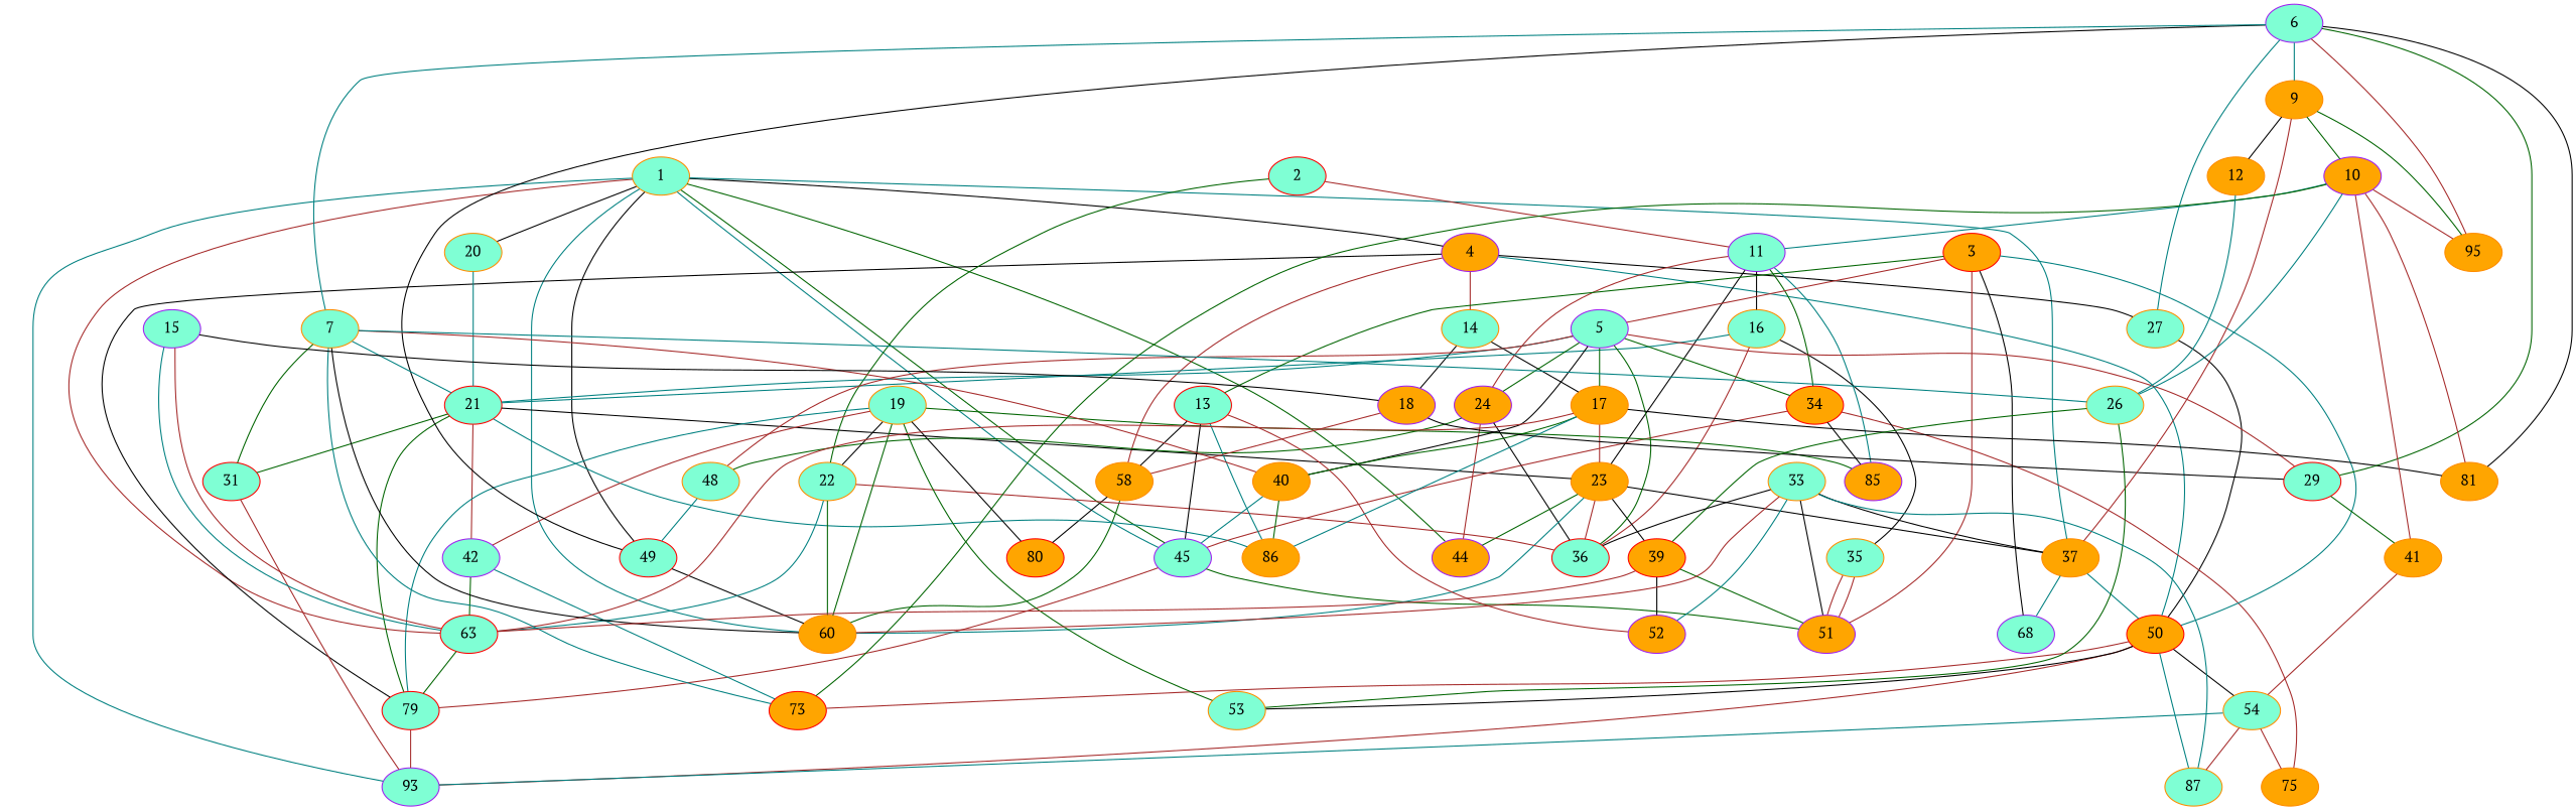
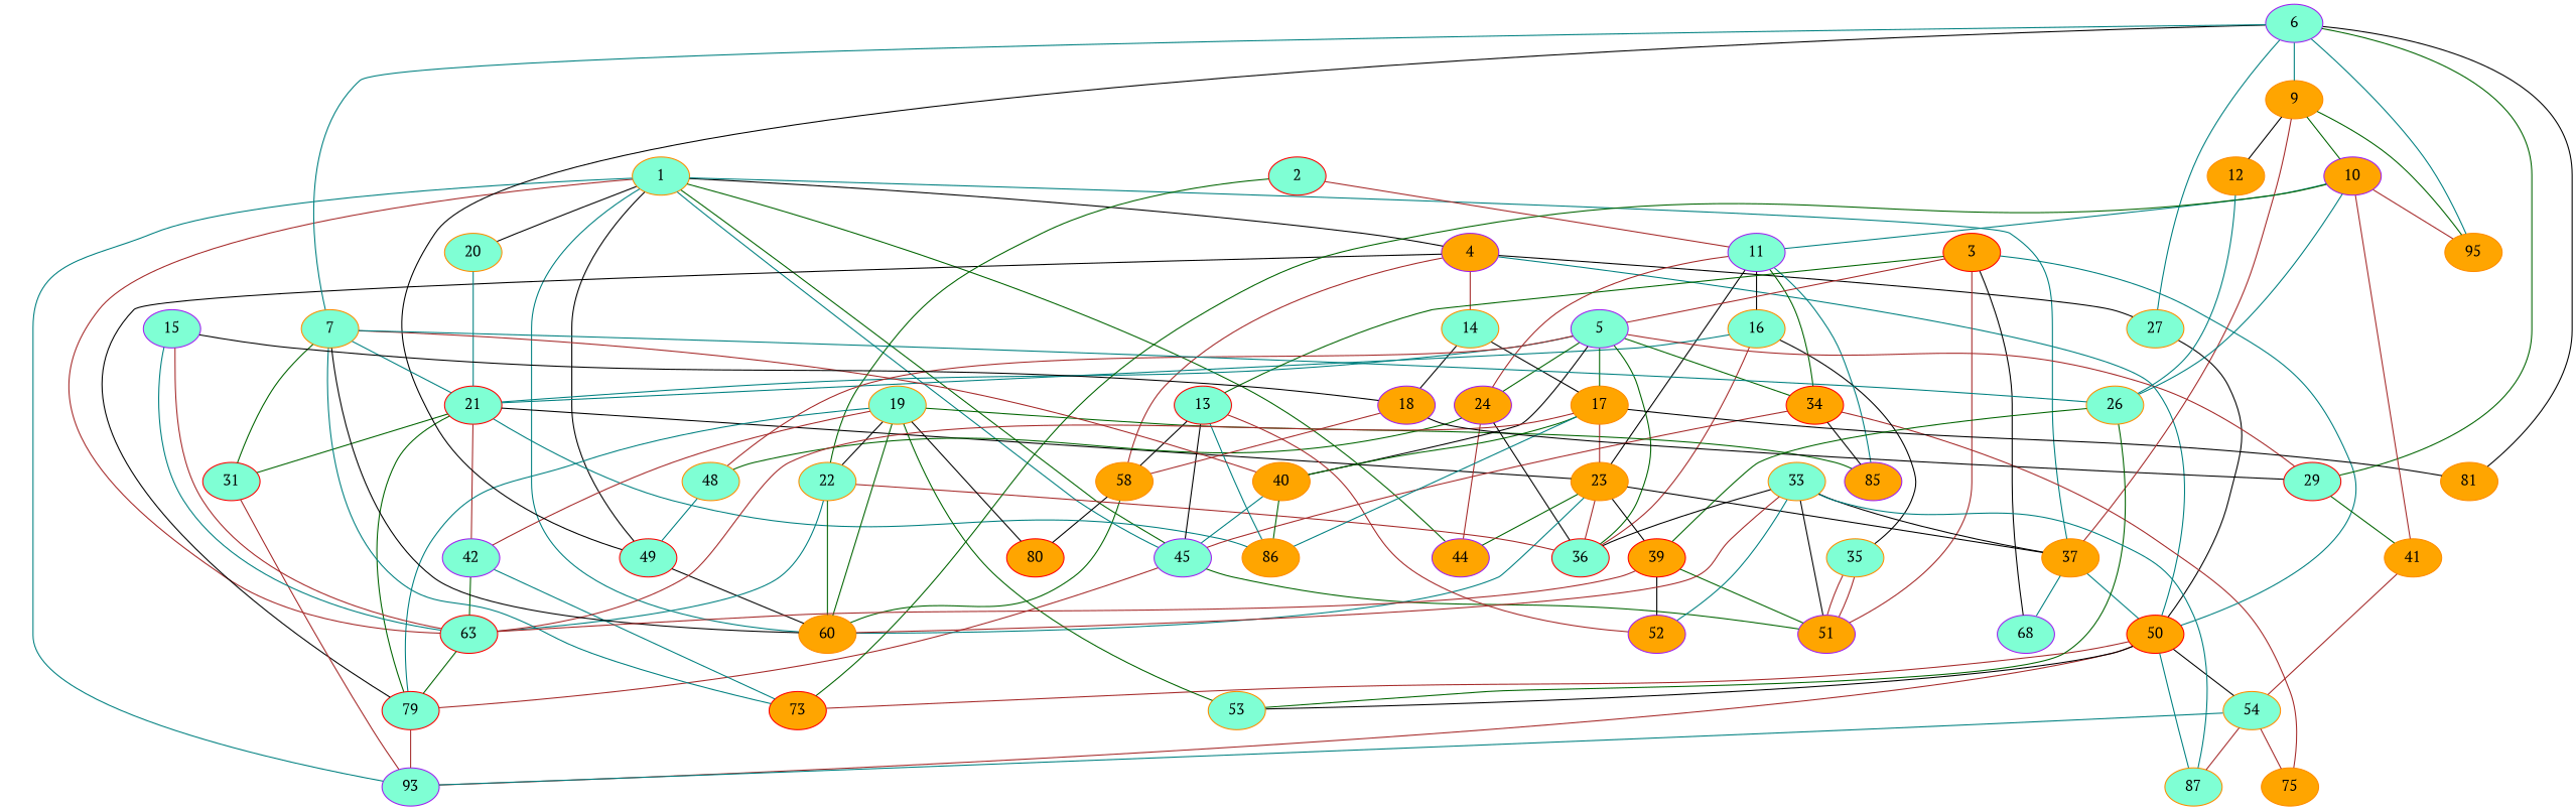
  graph {
    fontname="PT Serif"
    node [color=darkorange fillcolor=aquamarine fontname="PT Serif" style=filled]
    edge [color=brown fontname="PT Serif"]
    1 [super="+76"]
    4 [color=purple fillcolor=orange super="+62"]
    20
    37 [fillcolor=orange super="+56"]
    44 [color=purple fillcolor=orange]
    45 [color=purple super="+71"]
    49 [color=red super="+57"]
    60 [fillcolor=orange super="+65"]
    63 [color=red super="+89"]
    93 [color=purple]
    50 [color=red fillcolor=orange super="+70"]
    14 [super="+43"]
    27
    58 [fillcolor=orange super="+92"]
    79 [color=red super="+94"]
    21 [color=red super="+66"]
    68 [color=purple]
    51 [color=purple fillcolor=orange super="+69"]
    11 [color=purple super="+77"]
    24 [color=purple fillcolor=orange super="+46"]
    34 [color=red fillcolor=orange super="+38"]
    16 [super="+88"]
    23 [fillcolor=orange super="+28"]
    85 [color=purple fillcolor=orange]
    2 [color=red]
    22
    19 [super="+91"]
    42 [color=purple super="+64"]
    53 [super="+78"]
    80 [color=red fillcolor=orange]
    36 [color=red super="+67"]
    3 [color=red fillcolor=orange super="+8"]
    5 [color=purple super="+25"]
    13 [color=red super="+74"]
    17 [fillcolor=orange super="+30"]
    29 [color=red]
    40 [fillcolor=orange super="+83"]
    48
    52 [color=purple fillcolor=orange super="+82"]
    86 [fillcolor=orange]
    73 [color=red fillcolor=orange]
    87
    54 [super="+90"]
    18 [color=purple fillcolor=orange]
    81 [fillcolor=orange]
    31 [color=red]
    41 [fillcolor=orange super="+55"]
    75 [fillcolor=orange]
    6 [color=purple super="+61"]
    7 [super="+47"]
    9 [fillcolor=orange super="+32"]
    95 [fillcolor=orange]
    26
    10 [color=purple fillcolor=orange super="+72"]
    12 [fillcolor=orange]
    39 [color=red fillcolor=orange super="+84"]
    35
    15 [color=purple]
    33 [super="+59"]
    1 -- 4 [color=black]
    1 -- 20 [color=black]
    1 -- 37 [color=teal]
    1 -- 44 [color=darkgreen]
    1 -- 45 [color=teal]
    1 -- 45 [color=darkgreen]
    1 -- 49 [color=black]
    1 -- 60 [color=teal]
    1 -- 63
    1 -- 93 [color=teal]
    4 -- 50 [color=teal]
    4 -- 14
    4 -- 27 [color=black weight=2]
    4 -- 58
    4 -- 79 [color=black]
    20 -- 21 [color=teal]
    37 -- 50 [color=teal]
    37 -- 68 [color=teal]
    45 -- 79
    45 -- 51 [color=darkgreen]
    49 -- 60 [color=black]
    63 -- 79 [color=darkgreen]
    50 -- 93
    50 -- 53 [color=black]
    50 -- 73
    50 -- 87 [color=teal]
    50 -- 54 [color=black]
    14 -- 17 [color=black]
    14 -- 18 [color=black]
    27 -- 50 [color=black]
    58 -- 60 [color=darkgreen]
    58 -- 80 [color=black]
    79 -- 93
    21 -- 79 [color=darkgreen]
    21 -- 23 [color=black]
    21 -- 42
    21 -- 86 [color=teal]
    21 -- 31 [color=darkgreen]
    11 -- 24
    11 -- 34 [color=darkgreen]
    11 -- 16 [color=black]
    11 -- 23 [color=black]
    11 -- 85 [color=teal]
    24 -- 44
    24 -- 36 [color=black weight=2]
    24 -- 48 [color=darkgreen]
    34 -- 45
    34 -- 85 [color=black]
    34 -- 75
    16 -- 21 [color=teal]
    16 -- 36
    16 -- 35 [color=black]
    23 -- 37 [color=black]
    23 -- 44 [color=darkgreen]
    23 -- 60 [color=teal]
    23 -- 36
    23 -- 39 [color=black weight=2]
    2 -- 11
    2 -- 22 [color=darkgreen]
    22 -- 60 [color=darkgreen]
    22 -- 63 [color=teal]
    22 -- 36
    19 -- 60 [color=darkgreen]
    19 -- 79 [color=teal]
    19 -- 85 [color=darkgreen]
    19 -- 22 [color=black]
    19 -- 42
    19 -- 53 [color=darkgreen weight=2]
    19 -- 80 [color=black]
    42 -- 63 [color=darkgreen]
    42 -- 73 [color=teal]
    3 -- 50 [color=teal]
    3 -- 68 [color=black]
    3 -- 51
    3 -- 5
    3 -- 13 [color=darkgreen]
    5 -- 21 [color=teal]
    5 -- 24 [color=darkgreen]
    5 -- 34 [color=darkgreen]
    5 -- 36 [color=darkgreen]
    5 -- 17 [color=darkgreen]
    5 -- 29
    5 -- 40 [color=black]
    5 -- 48
    13 -- 45 [color=black]
    13 -- 58 [color=black weight=2]
    13 -- 52
    13 -- 86 [color=teal]
    17 -- 63
    17 -- 23
    17 -- 40 [color=darkgreen]
    17 -- 86 [color=teal]
    17 -- 81 [color=black]
    29 -- 41 [color=darkgreen]
    40 -- 45 [color=teal]
    40 -- 86 [color=darkgreen]
    48 -- 49 [color=teal]
    54 -- 93 [color=teal]
    54 -- 87
    54 -- 75
    18 -- 58
    18 -- 29 [color=black]
    31 -- 93
    41 -- 54
    6 -- 49 [color=black]
    6 -- 27 [color=teal]
    6 -- 29 [color=darkgreen]
    6 -- 81 [color=black]
    6 -- 7 [color=teal]
    6 -- 9 [color=teal weight=2]
-   6 -- 95
+   6 -- 95 [color=teal]
    7 -- 60 [color=black]
    7 -- 21 [color=teal]
    7 -- 40
    7 -- 73 [color=teal]
    7 -- 31 [color=darkgreen]
    7 -- 26 [color=teal]
    9 -- 37
    9 -- 95 [color=darkgreen]
    9 -- 10 [color=darkgreen]
    9 -- 12 [color=black weight=2]
    26 -- 53 [color=darkgreen]
    26 -- 39 [color=darkgreen]
    10 -- 11 [color=teal]
    10 -- 73 [color=darkgreen]
-   10 -- 81
    10 -- 41
    10 -- 95
    10 -- 26 [color=teal]
    12 -- 26 [color=teal]
    39 -- 63
    39 -- 51 [color=darkgreen]
    39 -- 52 [color=black]
    35 -- 51
    35 -- 51
    15 -- 63 [color=teal]
    15 -- 63
    15 -- 18 [color=black]
    33 -- 37 [color=black]
    33 -- 60
    33 -- 51 [color=black]
    33 -- 36 [color=black]
    33 -- 52 [color=teal]
    33 -- 87 [color=teal]
  }
